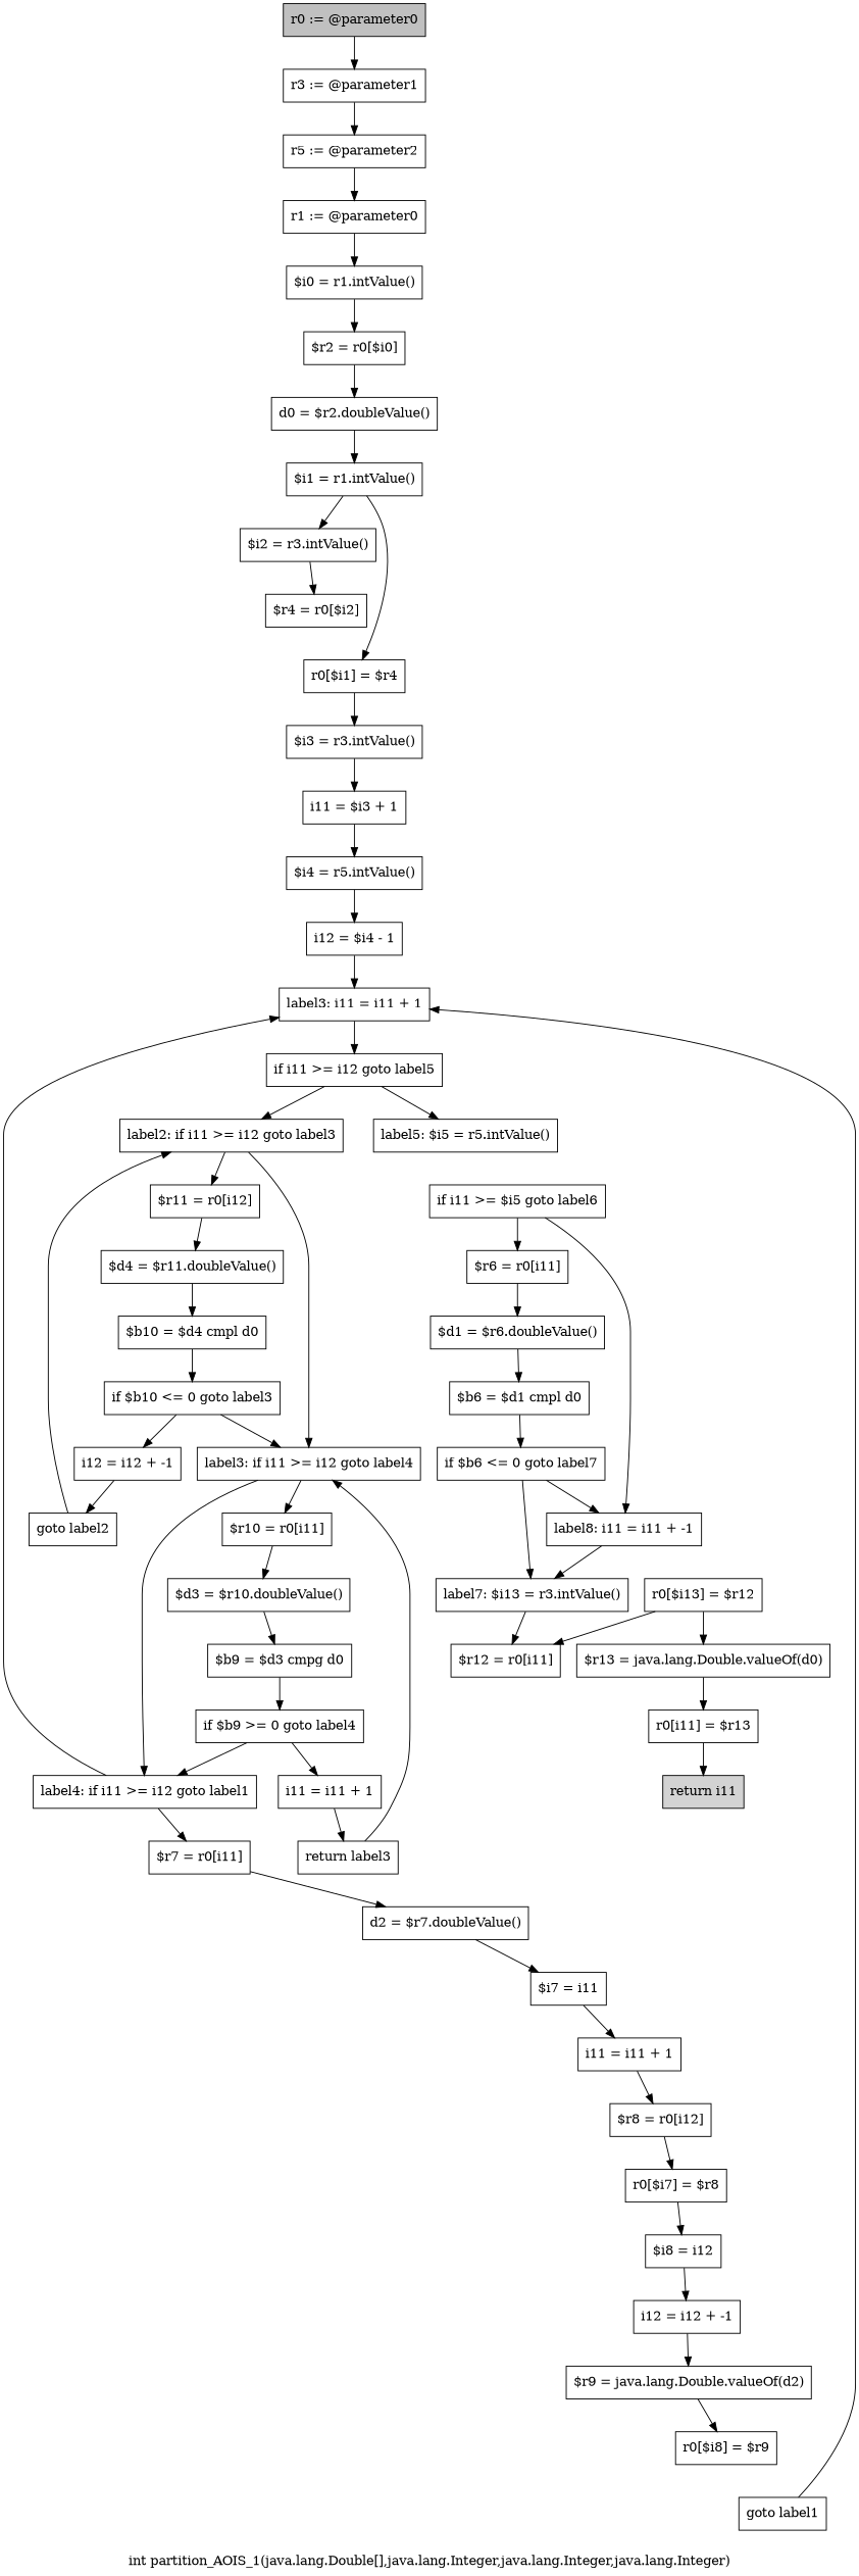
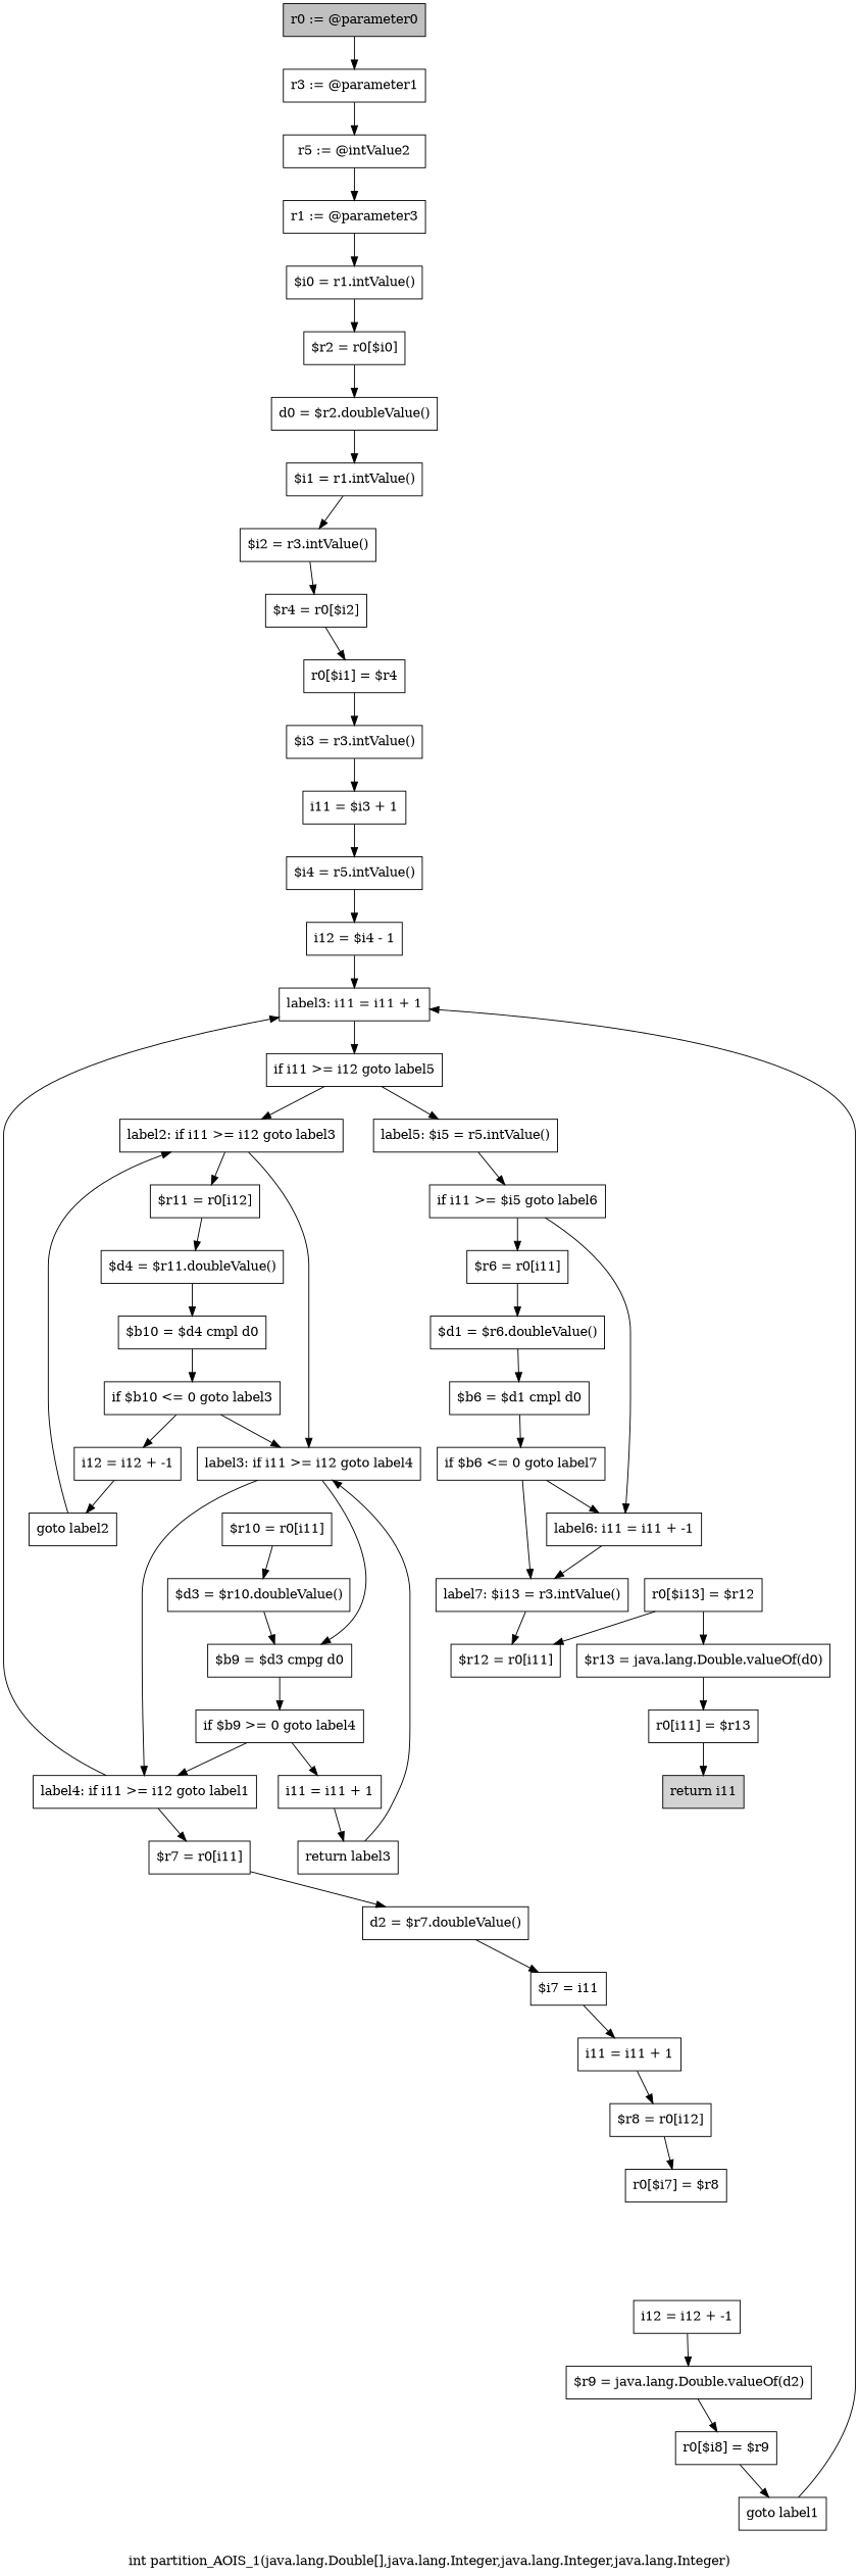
  digraph {
    label="int partition_AOIS_1(java.lang.Double[],java.lang.Integer,java.lang.Integer,java.lang.Integer)"
    node [shape=box]
    n1 [fillcolor=gray label="r0 := @parameter0" style=filled]
    n2 [label="r3 := @parameter1"]
-   n3 [label="r5 := @parameter2"]
-   n4 [label="r1 := @parameter0"]
+   n3 [label="r5 := @intValue2"]
+   n4 [label="r1 := @parameter3"]
    n5 [label="$i0 = r1.intValue()"]
    n6 [label="$r2 = r0[$i0]"]
    n7 [label="d0 = $r2.doubleValue()"]
    n8 [label="$i1 = r1.intValue()"]
    n9 [label="$i2 = r3.intValue()"]
    n10 [label="$r4 = r0[$i2]"]
    n11 [label="r0[$i1] = $r4"]
    n12 [label="$i3 = r3.intValue()"]
    n13 [label="i11 = $i3 + 1"]
    n14 [label="$i4 = r5.intValue()"]
    n15 [label="i12 = $i4 - 1"]
    n16 [label="label3: i11 = i11 + 1"]
    n17 [label="if i11 >= i12 goto label5"]
    n18 [label="label2: if i11 >= i12 goto label3"]
    n19 [label="label5: $i5 = r5.intValue()"]
    n20 [label="$r11 = r0[i12]"]
    n21 [label="label3: if i11 >= i12 goto label4"]
    n22 [label="if i11 >= $i5 goto label6"]
    n23 [label="$d4 = $r11.doubleValue()"]
    n24 [label="$r10 = r0[i11]"]
    n25 [label="label4: if i11 >= i12 goto label1"]
    n26 [label="$r6 = r0[i11]"]
-   n27 [label="label8: i11 = i11 + -1"]
+   n27 [label="label6: i11 = i11 + -1"]
    n28 [label="$b10 = $d4 cmpl d0"]
    n29 [label="$d3 = $r10.doubleValue()"]
    n30 [label="$r7 = r0[i11]"]
    n31 [label="if $b10 <= 0 goto label3"]
    n32 [label="i12 = i12 + -1"]
    n33 [label="goto label2"]
    n34 [label="$b9 = $d3 cmpg d0"]
    n35 [label="d2 = $r7.doubleValue()"]
    n36 [label="if $b9 >= 0 goto label4"]
    n37 [label="i11 = i11 + 1"]
    n38 [label="return label3"]
    n39 [label="$i7 = i11"]
    n40 [label="i11 = i11 + 1"]
    n41 [label="$r8 = r0[i12]"]
    n42 [label="r0[$i7] = $r8"]
-   n43 [label="$i8 = i12"]
    n44 [label="i12 = i12 + -1"]
    n45 [label="$r9 = java.lang.Double.valueOf(d2)"]
    n46 [label="r0[$i8] = $r9"]
    n47 [label="goto label1"]
    n48 [label="$d1 = $r6.doubleValue()"]
    n49 [label="label7: $i13 = r3.intValue()"]
    n50 [label="$b6 = $d1 cmpl d0"]
    n51 [label="$r12 = r0[i11]"]
    n52 [label="if $b6 <= 0 goto label7"]
    n53 [label="r0[$i13] = $r12"]
    n54 [label="$r13 = java.lang.Double.valueOf(d0)"]
    n55 [label="r0[i11] = $r13"]
    n56 [fillcolor=lightgray label="return i11" style=filled]
    n1 -> n2
    n2 -> n3
    n3 -> n4
    n4 -> n5
    n5 -> n6
    n6 -> n7
    n7 -> n8
    n8 -> n9
    n9 -> n10
-   n8 -> n11
+   n10 -> n11
    n11 -> n12
    n12 -> n13
    n13 -> n14
    n14 -> n15
    n15 -> n16
    n16 -> n17
    n17 -> n18
    n17 -> n19
    n18 -> n20
    n18 -> n21
+   n19 -> n22
    n20 -> n23
-   n21 -> n24
+   n21 -> n34
    n21 -> n25
    n22 -> n26
    n22 -> n27
    n23 -> n28
    n24 -> n29
    n25 -> n16
    n25 -> n30
    n26 -> n48
    n27 -> n49
    n28 -> n31
    n29 -> n34
    n30 -> n35
    n31 -> n21
    n31 -> n32
    n32 -> n33
    n33 -> n18
    n34 -> n36
    n35 -> n39
    n36 -> n25
    n36 -> n37
    n37 -> n38
    n38 -> n21
    n39 -> n40
    n40 -> n41
    n41 -> n42
-   n42 -> n43
-   n43 -> n44
    n44 -> n45
    n45 -> n46
+   n46 -> n47
    n47 -> n16
    n48 -> n50
    n49 -> n51
    n50 -> n52
    n52 -> n27
    n52 -> n49
    n53 -> n51
    n53 -> n54
    n54 -> n55
    n55 -> n56
  }
